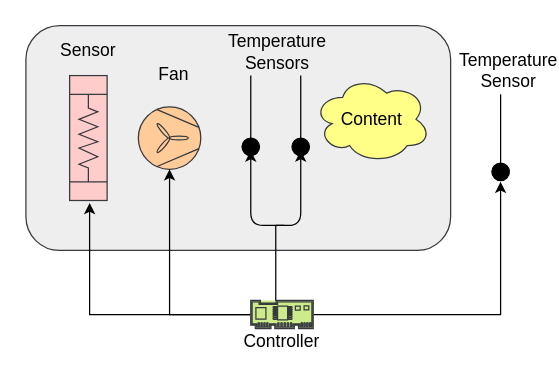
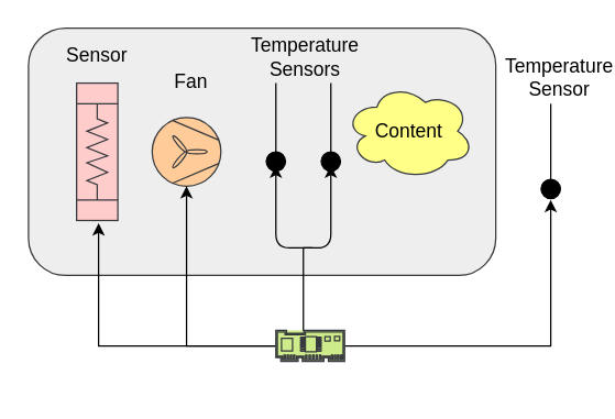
  <mxCell id="0" />
  <mxCell id="1" parent="0" />
  <mxCell id="2" value="" style="rounded=0;whiteSpace=wrap;html=1;fillColor=#CDEB8B;verticalAlign=top;strokeColor=none;" parent="1" vertex="1"><mxGeometry x="200" y="240" width="50" height="20" as="geometry" /></mxCell>
  <mxCell id="3" value="" style="rounded=1;whiteSpace=wrap;html=1;fillColor=#eeeeee;strokeColor=#36393d;" parent="1" vertex="1"><mxGeometry x="20" y="20" width="340" height="180" as="geometry" /></mxCell>
  <mxCell id="4" value="" style="endArrow=none;html=1;startArrow=circle;startFill=1;" parent="1" edge="1"><mxGeometry width="50" height="50" relative="1" as="geometry"><mxPoint x="200" y="125" as="sourcePoint" /><mxPoint x="200" y="60" as="targetPoint" /></mxGeometry></mxCell>
  <mxCell id="5" value="&lt;font style=&quot;font-size: 14px&quot;&gt;Temperature &lt;br&gt;Sensors&lt;/font&gt;" style="edgeLabel;html=1;align=center;verticalAlign=middle;resizable=0;points=[];labelBackgroundColor=none;" parent="4" vertex="1" connectable="0"><mxGeometry x="0.514" y="2" relative="1" as="geometry"><mxPoint x="22" y="-35.86" as="offset" /></mxGeometry></mxCell>
  <mxCell id="6" value="" style="verticalLabelPosition=bottom;outlineConnect=0;align=center;dashed=0;html=1;verticalAlign=top;shape=mxgraph.pid2misc.fan;fanType=common;fillColor=#ffcc99;strokeColor=#36393d;" parent="1" vertex="1"><mxGeometry x="110" y="85" width="50" height="50" as="geometry" /></mxCell>
  <mxCell id="7" value="" style="shape=mxgraph.pid.heat_exchangers.heat_exchanger_(coil_tubes);html=1;align=center;verticalLabelPosition=bottom;verticalAlign=top;dashed=0;rotation=90;fillColor=#ffcccc;strokeColor=#36393d;" parent="1" vertex="1"><mxGeometry x="20" y="95" width="100" height="30" as="geometry" /></mxCell>
  <mxCell id="8" value="&lt;font style=&quot;font-size: 14px&quot;&gt;Sensor&lt;/font&gt;" style="text;html=1;strokeColor=none;fillColor=none;align=center;verticalAlign=middle;whiteSpace=wrap;rounded=0;" parent="1" vertex="1"><mxGeometry x="50" y="30" width="40" height="20" as="geometry" /></mxCell>
  <mxCell id="9" value="&lt;font style=&quot;font-size: 14px&quot;&gt;Content&lt;/font&gt;" style="ellipse;shape=cloud;whiteSpace=wrap;html=1;fillColor=#ffff88;strokeColor=#36393d;" parent="1" vertex="1"><mxGeometry x="250" y="60" width="94" height="70" as="geometry" /></mxCell>
  <mxCell id="10" style="edgeStyle=orthogonalEdgeStyle;rounded=0;orthogonalLoop=1;jettySize=auto;html=1;entryX=1.02;entryY=0.467;entryDx=0;entryDy=0;entryPerimeter=0;" parent="1" source="13" target="7" edge="1"><mxGeometry relative="1" as="geometry" /></mxCell>
  <mxCell id="11" style="edgeStyle=orthogonalEdgeStyle;rounded=0;orthogonalLoop=1;jettySize=auto;html=1;" parent="1" source="13" target="6" edge="1"><mxGeometry relative="1" as="geometry" /></mxCell>
  <mxCell id="12" style="edgeStyle=orthogonalEdgeStyle;rounded=0;orthogonalLoop=1;jettySize=auto;html=1;startArrow=none;startFill=0;" parent="1" source="13" edge="1"><mxGeometry relative="1" as="geometry"><mxPoint x="400" y="145" as="targetPoint" /><Array as="points"><mxPoint x="400" y="251" /></Array></mxGeometry></mxCell>
  <mxCell id="13" value="" style="pointerEvents=1;shadow=0;dashed=0;html=1;strokeColor=#36393d;fillColor=#CDEB8B;aspect=fixed;labelPosition=center;verticalLabelPosition=bottom;verticalAlign=top;align=center;outlineConnect=0;shape=mxgraph.vvd.scsi_controller;" parent="1" vertex="1"><mxGeometry x="200" y="240" width="50" height="22.5" as="geometry" /></mxCell>
  <mxCell id="14" value="&lt;font style=&quot;font-size: 14px&quot;&gt;Fan&lt;/font&gt;" style="edgeLabel;html=1;align=center;verticalAlign=middle;resizable=0;points=[];labelBackgroundColor=none;" parent="1" vertex="1" connectable="0"><mxGeometry x="130" y="95" as="geometry"><mxPoint x="7.5" y="-37" as="offset" /></mxGeometry></mxCell>
  <mxCell id="15" value="" style="endArrow=none;html=1;startArrow=circle;startFill=1;" parent="1" edge="1"><mxGeometry width="50" height="50" relative="1" as="geometry"><mxPoint x="400" y="145" as="sourcePoint" /><mxPoint x="400" y="75" as="targetPoint" /></mxGeometry></mxCell>
  <mxCell id="16" value="&lt;font style=&quot;font-size: 14px&quot;&gt;Temperature &lt;br&gt;Sensor&lt;/font&gt;" style="edgeLabel;html=1;align=center;verticalAlign=middle;resizable=0;points=[];" parent="15" vertex="1" connectable="0"><mxGeometry x="0.514" y="2" relative="1" as="geometry"><mxPoint x="7.5" y="-37" as="offset" /></mxGeometry></mxCell>
- <mxCell id="17" value="&lt;font style=&quot;font-size: 14px&quot;&gt;Controller&lt;/font&gt;" style="text;html=1;strokeColor=none;fillColor=none;align=center;verticalAlign=middle;whiteSpace=wrap;rounded=0;" parent="1" vertex="1"><mxGeometry x="205" y="262.5" width="40" height="20" as="geometry" /></mxCell>
  <mxCell id="18" value="" style="endArrow=none;html=1;startArrow=circle;startFill=1;" parent="1" edge="1"><mxGeometry width="50" height="50" relative="1" as="geometry"><mxPoint x="240" y="125" as="sourcePoint" /><mxPoint x="240" y="60" as="targetPoint" /></mxGeometry></mxCell>
  <mxCell id="19" value="" style="endArrow=classic;html=1;" parent="1" edge="1"><mxGeometry width="50" height="50" relative="1" as="geometry"><mxPoint x="220" y="180" as="sourcePoint" /><mxPoint x="240" y="120" as="targetPoint" /><Array as="points"><mxPoint x="240" y="180" /></Array></mxGeometry></mxCell>
  <mxCell id="20" value="" style="endArrow=classic;html=1;" parent="1" edge="1"><mxGeometry width="50" height="50" relative="1" as="geometry"><mxPoint x="220" y="180" as="sourcePoint" /><mxPoint x="200" y="120" as="targetPoint" /><Array as="points"><mxPoint x="230" y="180" /><mxPoint x="200" y="180" /></Array></mxGeometry></mxCell>
  <mxCell id="21" value="" style="endArrow=none;html=1;" parent="1" edge="1"><mxGeometry width="50" height="50" relative="1" as="geometry"><mxPoint x="220" y="240" as="sourcePoint" /><mxPoint x="220" y="180" as="targetPoint" /></mxGeometry></mxCell>
